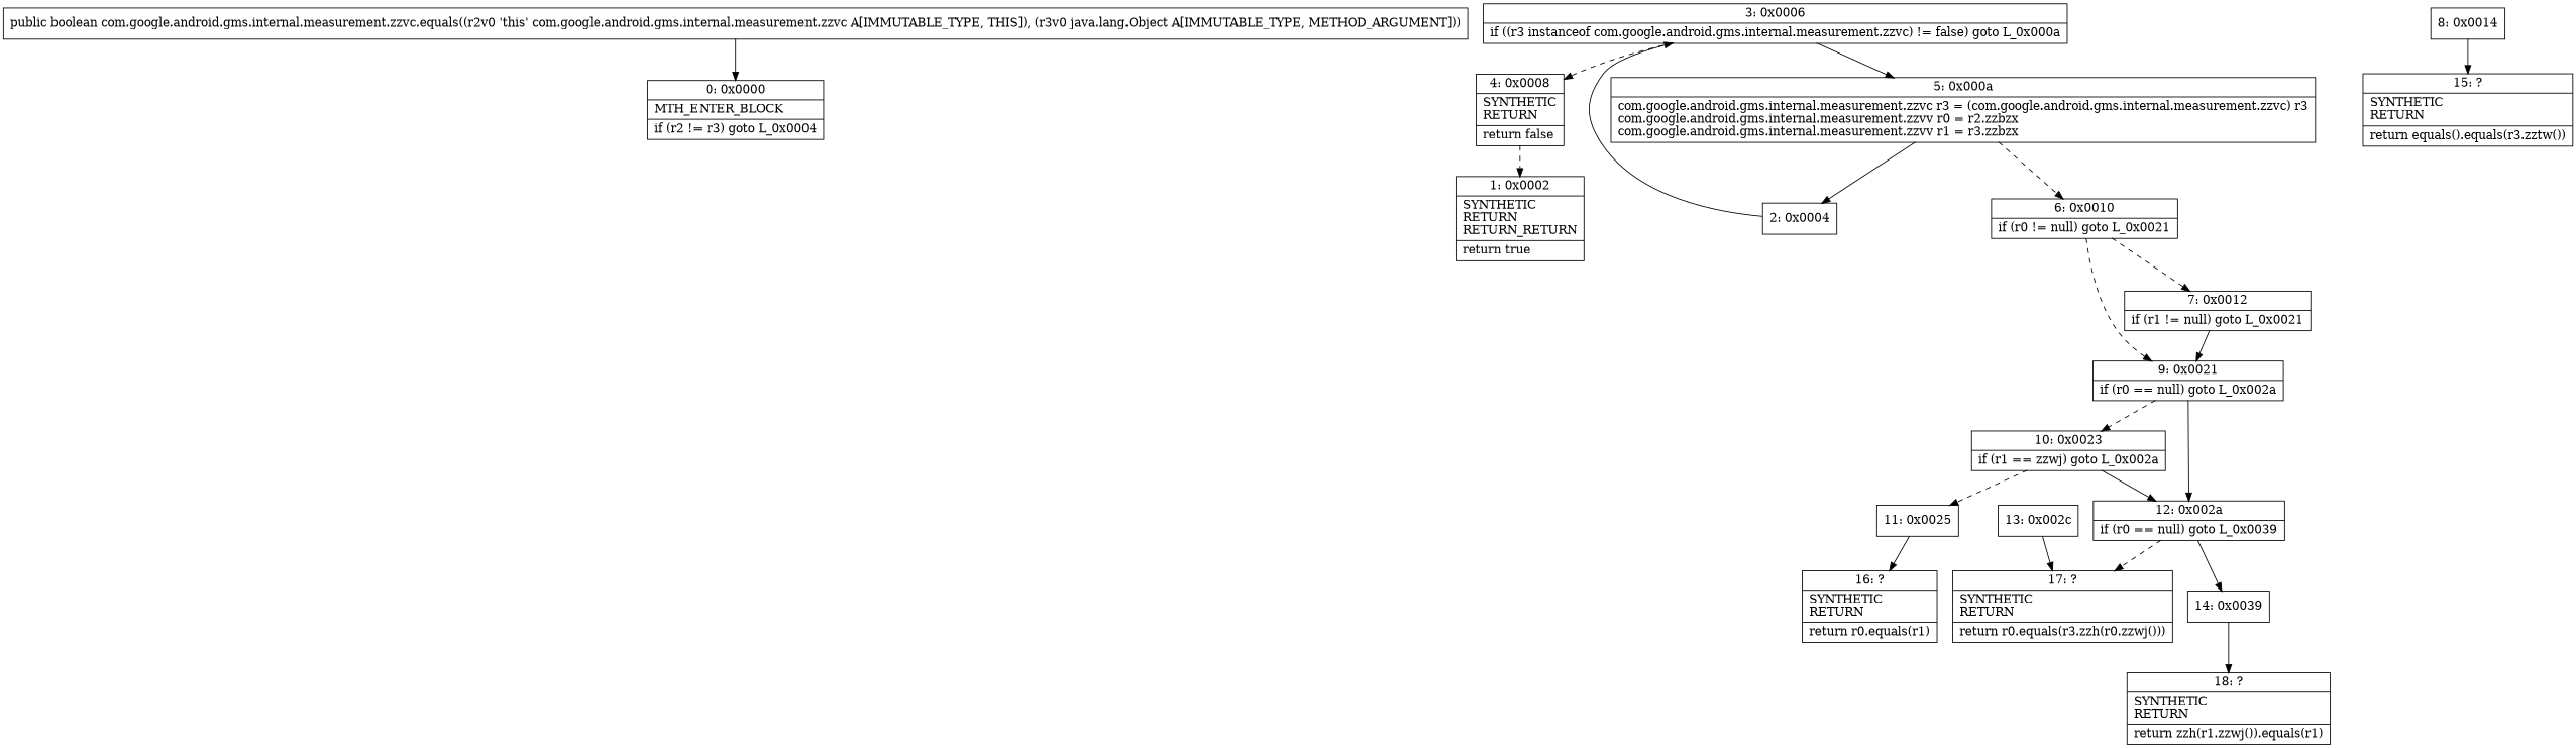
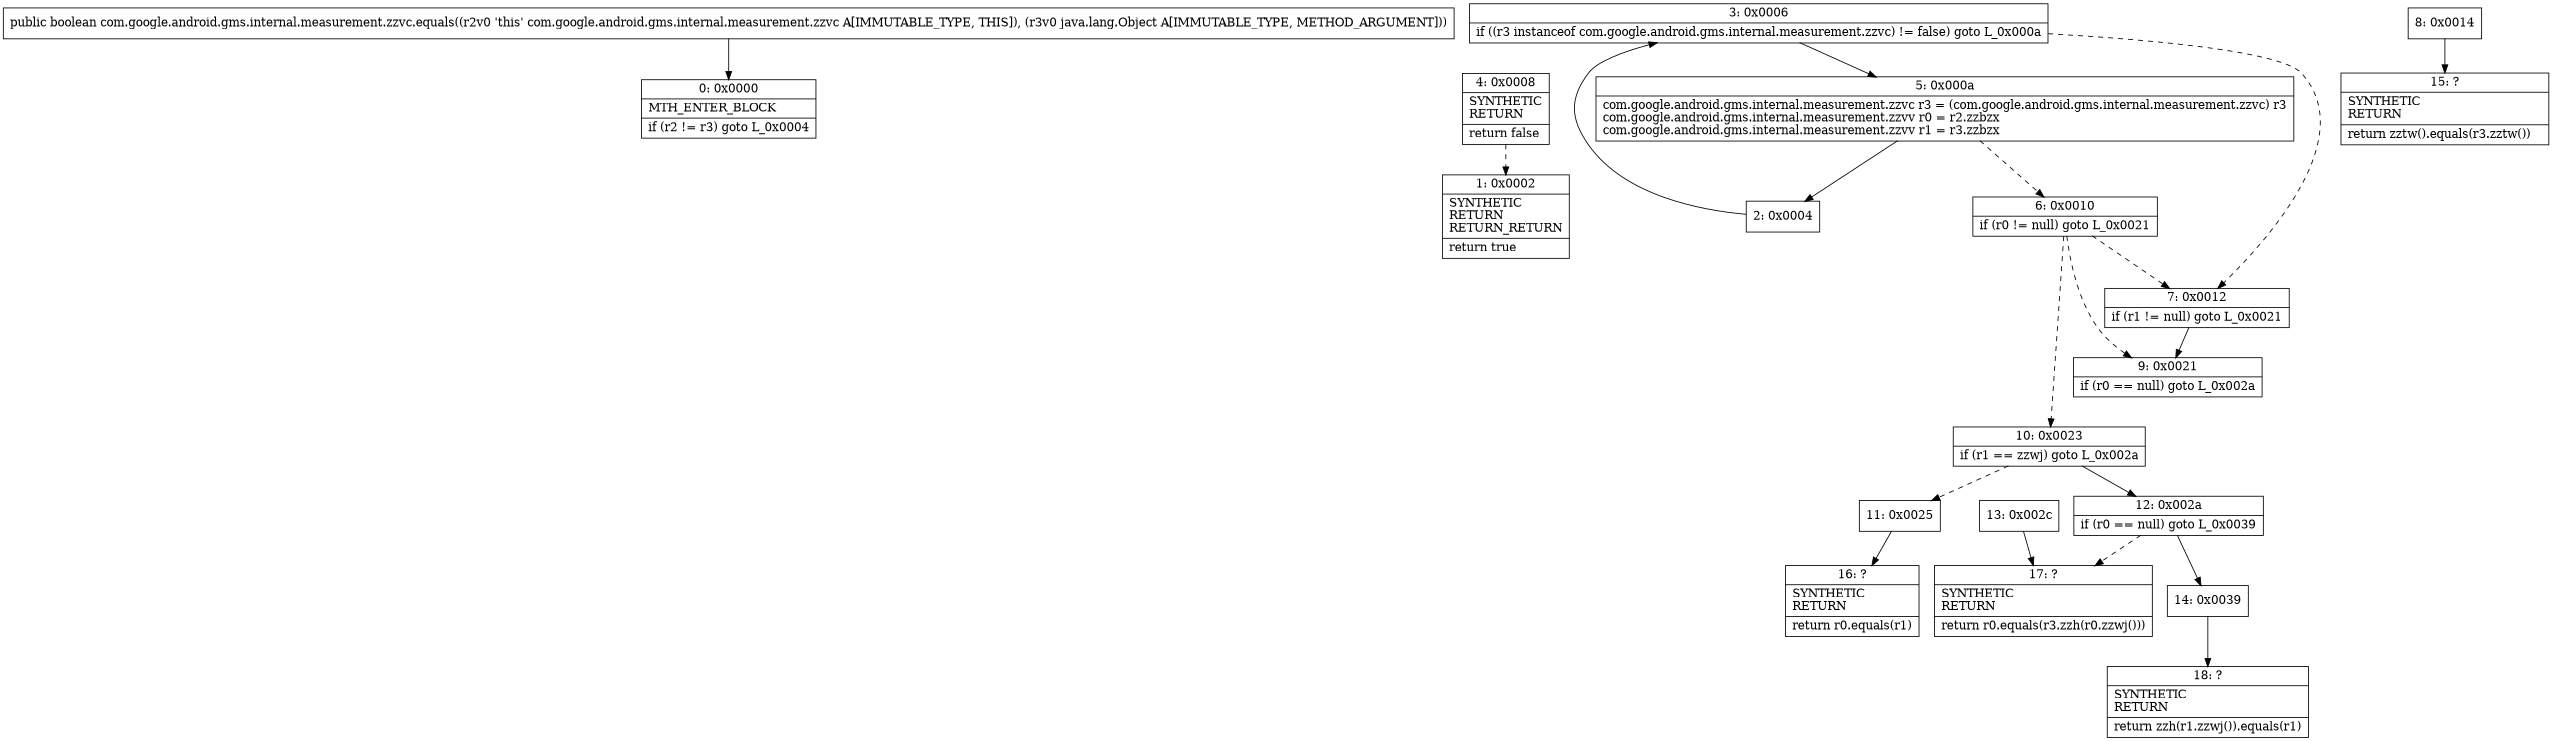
  digraph {
    node [shape=record]
    n1 [label="{0\:\ 0x0000|MTH_ENTER_BLOCK\l|if (r2 != r3) goto L_0x0004\l}"]
    n2 [label="{1\:\ 0x0002|SYNTHETIC\lRETURN\lRETURN_RETURN\l|return true\l}"]
    n3 [label="{2\:\ 0x0004}"]
    n4 [label="{3\:\ 0x0006|if ((r3 instanceof com.google.android.gms.internal.measurement.zzvc) != false) goto L_0x000a\l}"]
    n5 [label="{4\:\ 0x0008|SYNTHETIC\lRETURN\l|return false\l}"]
    n6 [label="{5\:\ 0x000a|com.google.android.gms.internal.measurement.zzvc r3 = (com.google.android.gms.internal.measurement.zzvc) r3\lcom.google.android.gms.internal.measurement.zzvv r0 = r2.zzbzx\lcom.google.android.gms.internal.measurement.zzvv r1 = r3.zzbzx\l}"]
    n7 [label="{6\:\ 0x0010|if (r0 != null) goto L_0x0021\l}"]
    n8 [label="{7\:\ 0x0012|if (r1 != null) goto L_0x0021\l}"]
    n9 [label="{9\:\ 0x0021|if (r0 == null) goto L_0x002a\l}"]
    n10 [label="{10\:\ 0x0023|if (r1 == zzwj) goto L_0x002a\l}"]
    n11 [label="{12\:\ 0x002a|if (r0 == null) goto L_0x0039\l}"]
    n12 [label="{8\:\ 0x0014}"]
-   n13 [label="{15\:\ ?|SYNTHETIC\lRETURN\l|return equals().equals(r3.zztw())\l}"]
+   n13 [label="{15\:\ ?|SYNTHETIC\lRETURN\l|return zztw().equals(r3.zztw())\l}"]
    n14 [label="{11\:\ 0x0025}"]
    n15 [label="{14\:\ 0x0039}"]
    n16 [label="{17\:\ ?|SYNTHETIC\lRETURN\l|return r0.equals(r3.zzh(r0.zzwj()))\l}"]
    n17 [label="{16\:\ ?|SYNTHETIC\lRETURN\l|return r0.equals(r1)\l}"]
    n18 [label="{13\:\ 0x002c}"]
    n19 [label="{18\:\ ?|SYNTHETIC\lRETURN\l|return zzh(r1.zzwj()).equals(r1)\l}"]
    n20 [label="{public boolean com.google.android.gms.internal.measurement.zzvc.equals((r2v0 'this' com.google.android.gms.internal.measurement.zzvc A[IMMUTABLE_TYPE, THIS]), (r3v0 java.lang.Object A[IMMUTABLE_TYPE, METHOD_ARGUMENT])) }"]
    n3 -> n4
-   n4 -> n5 [style=dashed]
+   n4 -> n8 [style=dashed]
    n4 -> n6
    n5 -> n2 [style=dashed]
    n6 -> n3
    n6 -> n7 [style=dashed]
    n7 -> n8 [style=dashed]
    n7 -> n9 [style=dashed]
    n8 -> n9
-   n9 -> n10 [style=dashed]
-   n9 -> n11
+   n7 -> n10 [style=dashed]
    n10 -> n11
    n10 -> n14 [style=dashed]
    n11 -> n15
    n11 -> n16 [style=dashed]
    n12 -> n13
    n14 -> n17
    n15 -> n19
    n18 -> n16
    n20 -> n1
  }
